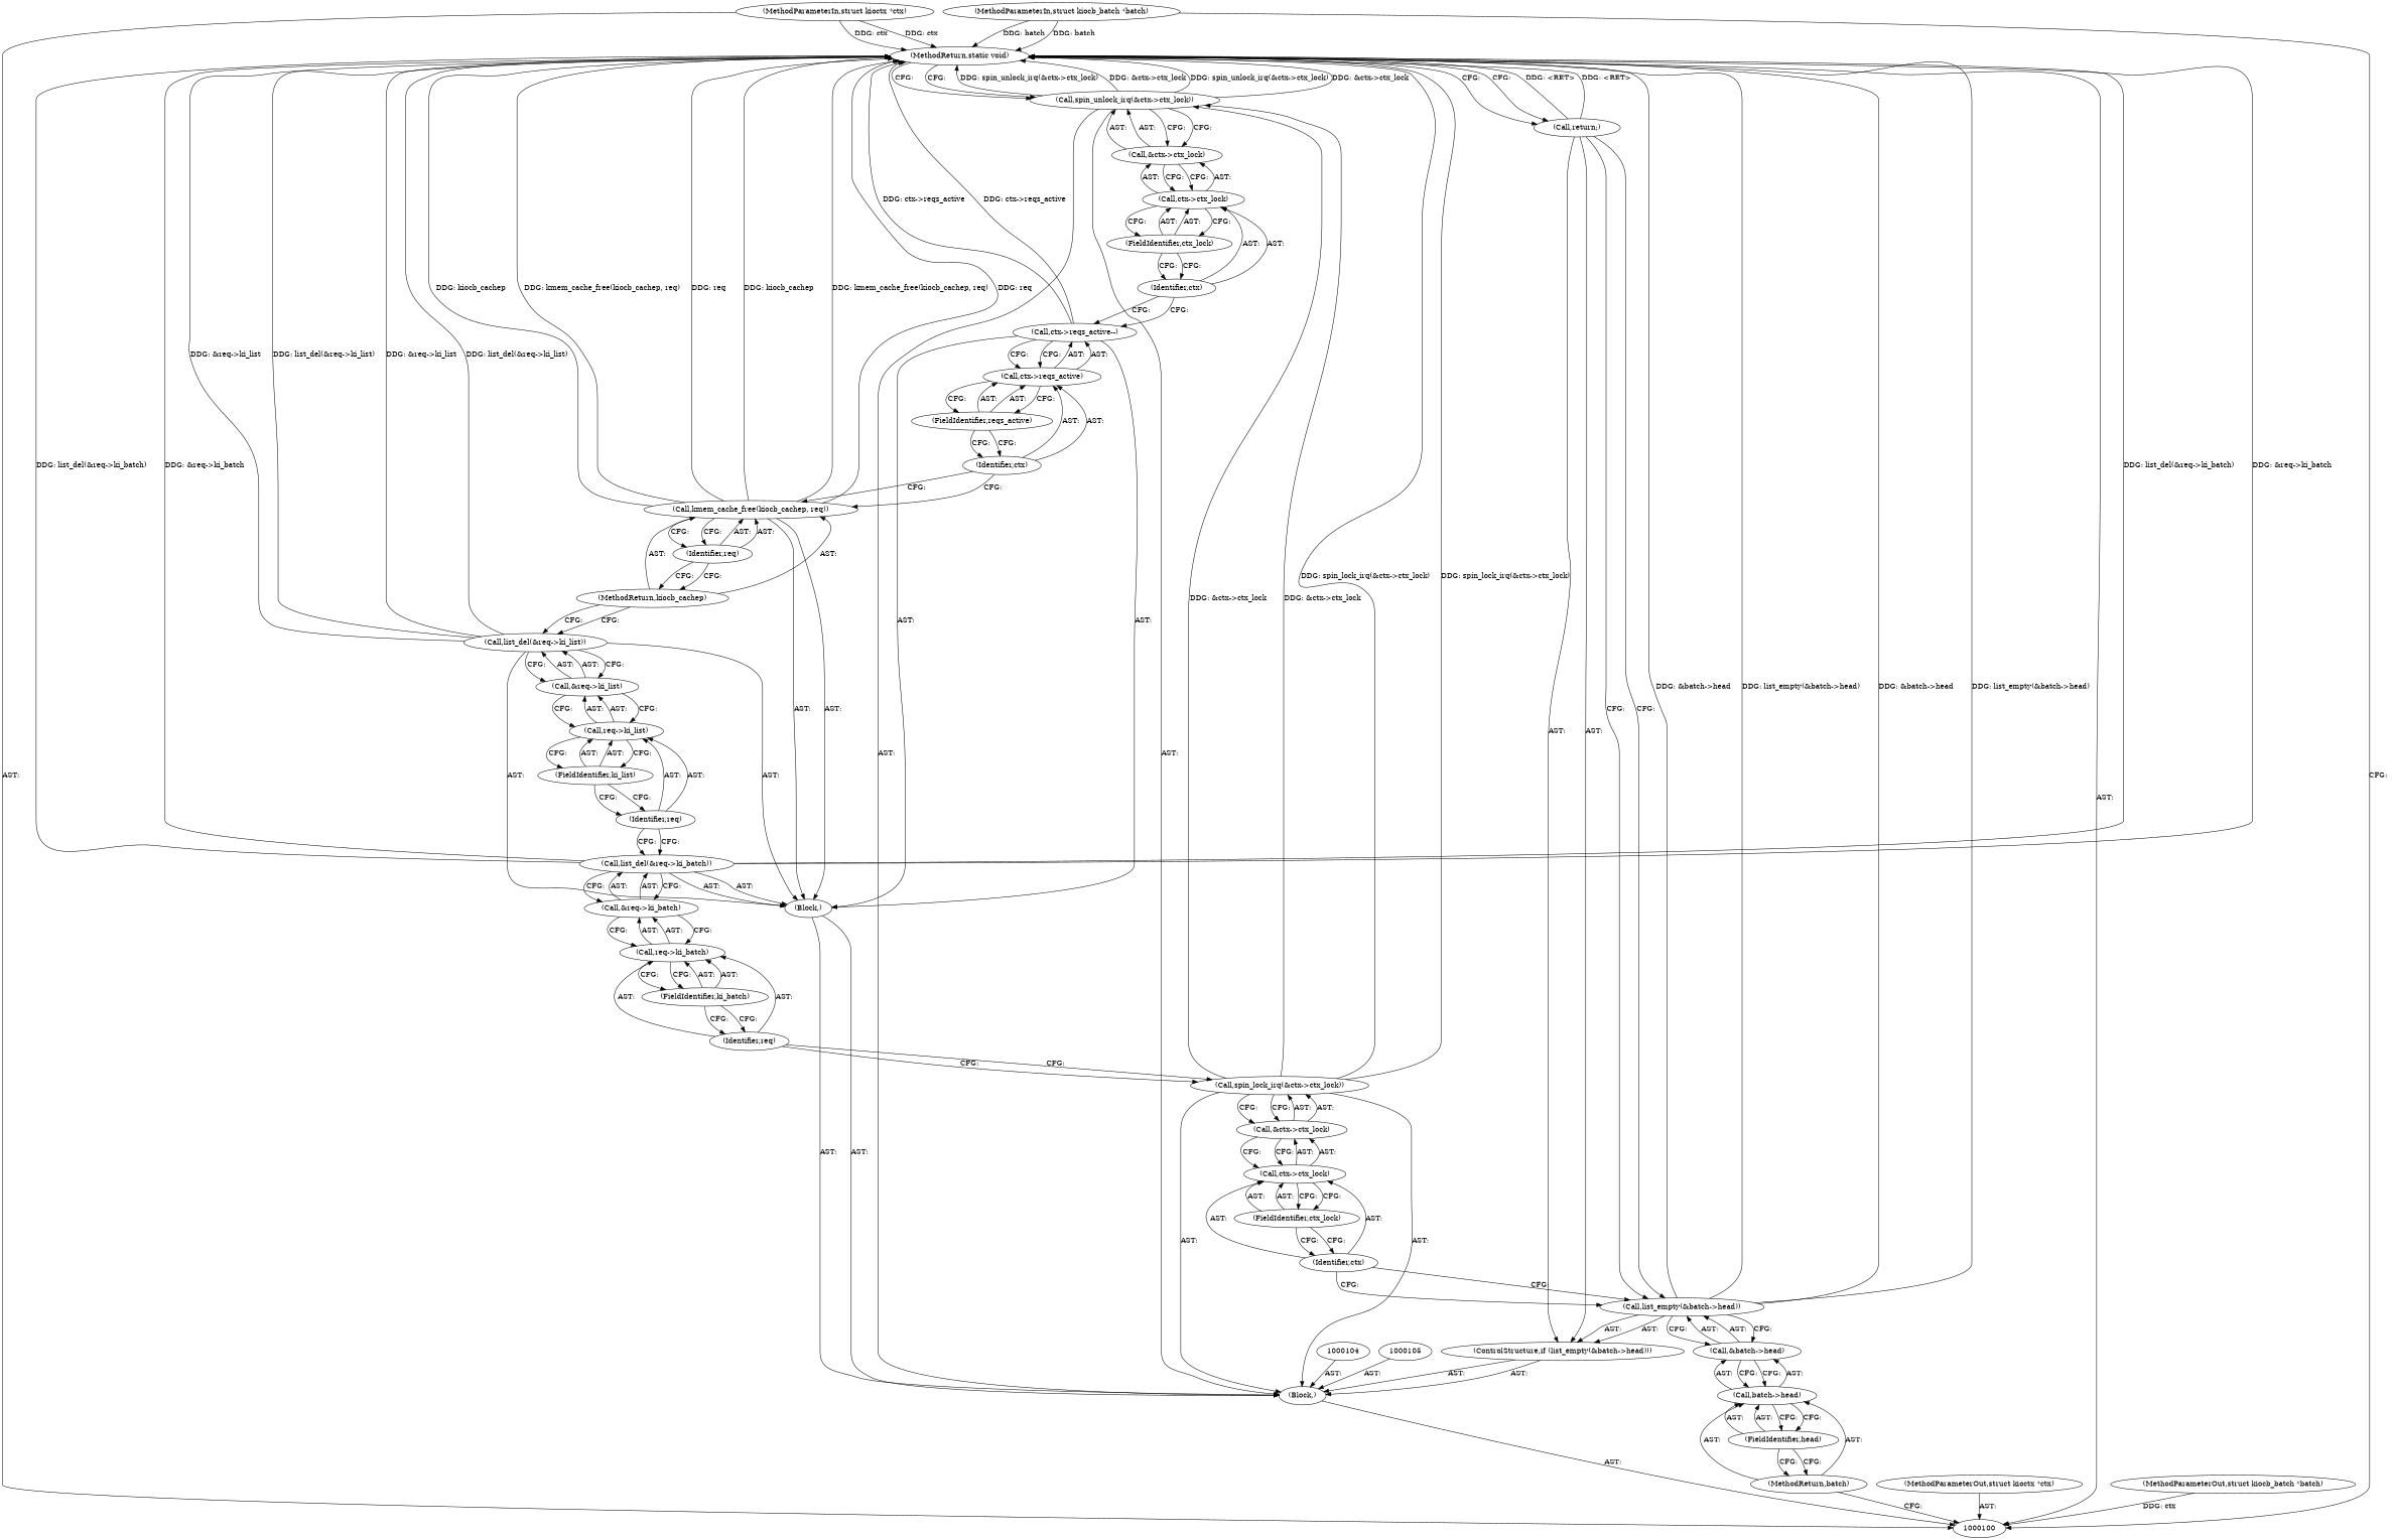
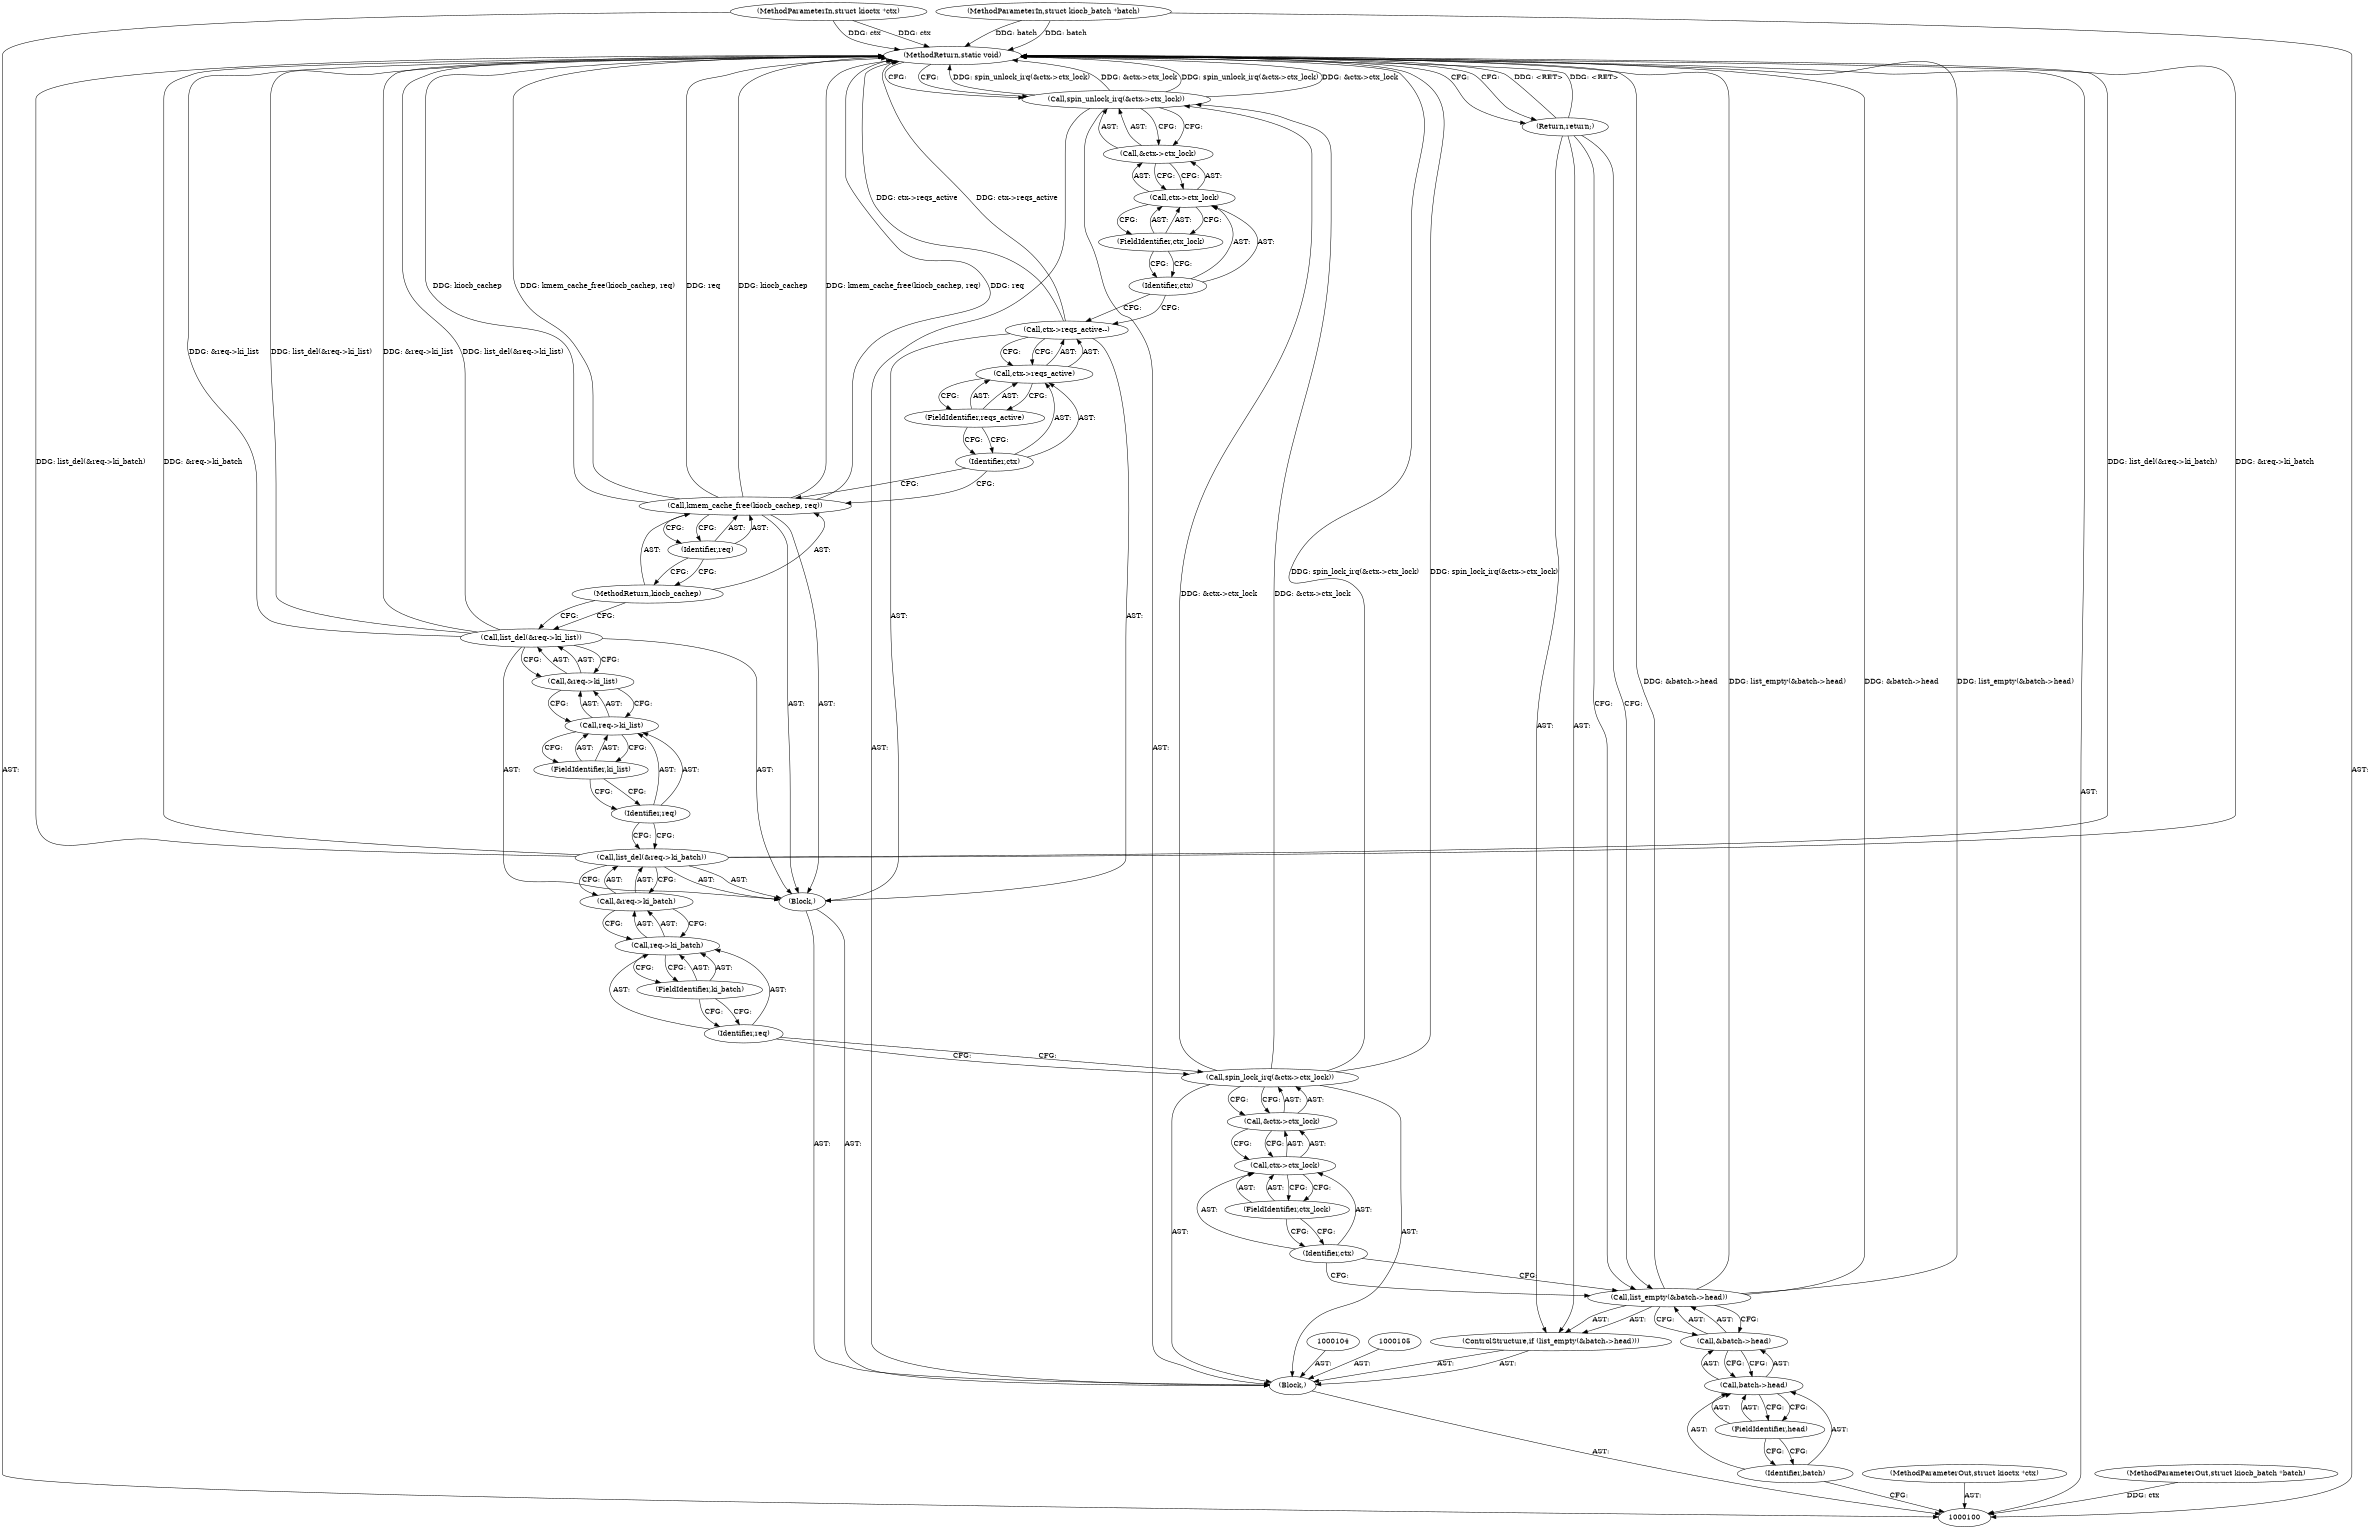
  digraph {
    n1 [label="(Block,)"]
    n2 [label="(Block,)"]
    1000100
    n4 [label="(Call,&req->ki_batch)"]
    n5 [label="(Call,req->ki_batch)"]
    n6 [label="(Call,list_del(&req->ki_batch))"]
    n7 [label="(FieldIdentifier,ki_batch)"]
    n8 [label="(MethodReturn,static void)"]
    n9 [label="(Identifier,req)"]
    n10 [label="(Call,spin_lock_irq(&ctx->ctx_lock))"]
    n11 [label="(Call,spin_unlock_irq(&ctx->ctx_lock))"]
    n12 [label="(Call,&ctx->ctx_lock)"]
-   n13 [label="(Call,return;)"]
+   n13 [label="(Return,return;)"]
    n14 [label="(Call,&req->ki_list)"]
    n15 [label="(Call,req->ki_list)"]
    n16 [label="(Call,list_del(&req->ki_list))"]
    n17 [label="(FieldIdentifier,ki_list)"]
    n18 [label="(Identifier,req)"]
    n19 [label="(MethodReturn,kiocb_cachep)"]
    n20 [label="(Call,kmem_cache_free(kiocb_cachep, req))"]
    n21 [label="(Identifier,req)"]
    n22 [label="(Call,ctx->reqs_active--)"]
    n23 [label="(Call,ctx->reqs_active)"]
    n24 [label="(FieldIdentifier,reqs_active)"]
    n25 [label="(Identifier,ctx)"]
    n26 [label="(Call,&ctx->ctx_lock)"]
    n27 [label="(Call,ctx->ctx_lock)"]
    n28 [label="(FieldIdentifier,ctx_lock)"]
    n29 [label="(Identifier,ctx)"]
    n30 [label="(ControlStructure,if (list_empty(&batch->head)))"]
    n31 [label="(Call,list_empty(&batch->head))"]
    n32 [label="(MethodParameterIn,struct kioctx *ctx)"]
    n33 [label="(MethodParameterOut,struct kioctx *ctx)"]
    n34 [label="(MethodParameterIn,struct kiocb_batch *batch)"]
    n35 [label="(MethodParameterOut,struct kiocb_batch *batch)"]
    n36 [label="(Call,&batch->head)"]
    n37 [label="(Call,batch->head)"]
    n38 [label="(FieldIdentifier,head)"]
-   n39 [label="(MethodReturn,batch)"]
+   n39 [label="(Identifier,batch)"]
    n40 [label="(Call,ctx->ctx_lock)"]
    n41 [label="(FieldIdentifier,ctx_lock)"]
    n42 [label="(Identifier,ctx)"]
    1000104
    1000105
    n1 -> n2 [label="AST: "]
    n1 -> n2 [label="AST: "]
    n2 -> 1000100 [label="AST: "]
    n4 -> n5 [label="CFG: "]
    n4 -> n5 [label="CFG: "]
    n4 -> n6 [label="AST: "]
    n4 -> n6 [label="AST: "]
    n5 -> n4 [label="AST: "]
    n5 -> n4 [label="AST: "]
    n5 -> n7 [label="CFG: "]
    n5 -> n7 [label="CFG: "]
    n6 -> n1 [label="AST: "]
    n6 -> n1 [label="AST: "]
    n6 -> n4 [label="CFG: "]
    n6 -> n4 [label="CFG: "]
    n6 -> n8 [label="DDG: list_del(&req->ki_batch)"]
    n6 -> n8 [label="DDG: &req->ki_batch"]
    n6 -> n8 [label="DDG: list_del(&req->ki_batch)"]
    n6 -> n8 [label="DDG: &req->ki_batch"]
    n7 -> n5 [label="AST: "]
    n7 -> n5 [label="AST: "]
    n7 -> n9 [label="CFG: "]
    n7 -> n9 [label="CFG: "]
    n8 -> 1000100 [label="AST: "]
    n8 -> n11 [label="CFG: "]
    n8 -> n11 [label="CFG: "]
    n8 -> n13 [label="CFG: "]
    n8 -> n13 [label="CFG: "]
    n9 -> n5 [label="AST: "]
    n9 -> n5 [label="AST: "]
    n9 -> n10 [label="CFG: "]
    n9 -> n10 [label="CFG: "]
    n10 -> n2 [label="AST: "]
    n10 -> n2 [label="AST: "]
    n10 -> n8 [label="DDG: spin_lock_irq(&ctx->ctx_lock)"]
    n10 -> n8 [label="DDG: spin_lock_irq(&ctx->ctx_lock)"]
    n10 -> n11 [label="DDG: &ctx->ctx_lock"]
    n10 -> n11 [label="DDG: &ctx->ctx_lock"]
    n10 -> n12 [label="CFG: "]
    n10 -> n12 [label="CFG: "]
    n11 -> n2 [label="AST: "]
    n11 -> n2 [label="AST: "]
    n11 -> n8 [label="DDG: spin_unlock_irq(&ctx->ctx_lock)"]
    n11 -> n8 [label="DDG: &ctx->ctx_lock"]
    n11 -> n8 [label="DDG: spin_unlock_irq(&ctx->ctx_lock)"]
    n11 -> n8 [label="DDG: &ctx->ctx_lock"]
    n11 -> n26 [label="CFG: "]
    n11 -> n26 [label="CFG: "]
    n12 -> n10 [label="AST: "]
    n12 -> n10 [label="AST: "]
    n12 -> n40 [label="CFG: "]
    n12 -> n40 [label="CFG: "]
    n13 -> n8 [label="DDG: <RET>"]
    n13 -> n8 [label="DDG: <RET>"]
    n13 -> n30 [label="AST: "]
    n13 -> n30 [label="AST: "]
    n13 -> n31 [label="CFG: "]
    n13 -> n31 [label="CFG: "]
    n14 -> n15 [label="CFG: "]
    n14 -> n15 [label="CFG: "]
    n14 -> n16 [label="AST: "]
    n14 -> n16 [label="AST: "]
    n15 -> n14 [label="AST: "]
    n15 -> n14 [label="AST: "]
    n15 -> n17 [label="CFG: "]
    n15 -> n17 [label="CFG: "]
    n16 -> n1 [label="AST: "]
    n16 -> n1 [label="AST: "]
    n16 -> n8 [label="DDG: &req->ki_list"]
    n16 -> n8 [label="DDG: list_del(&req->ki_list)"]
    n16 -> n8 [label="DDG: &req->ki_list"]
    n16 -> n8 [label="DDG: list_del(&req->ki_list)"]
    n16 -> n14 [label="CFG: "]
    n16 -> n14 [label="CFG: "]
    n17 -> n15 [label="AST: "]
    n17 -> n15 [label="AST: "]
    n17 -> n18 [label="CFG: "]
    n17 -> n18 [label="CFG: "]
    n18 -> n6 [label="CFG: "]
    n18 -> n6 [label="CFG: "]
    n18 -> n15 [label="AST: "]
    n18 -> n15 [label="AST: "]
    n19 -> n16 [label="CFG: "]
    n19 -> n16 [label="CFG: "]
    n19 -> n20 [label="AST: "]
    n19 -> n20 [label="AST: "]
    n20 -> n1 [label="AST: "]
    n20 -> n1 [label="AST: "]
    n20 -> n8 [label="DDG: kiocb_cachep"]
    n20 -> n8 [label="DDG: kmem_cache_free(kiocb_cachep, req)"]
    n20 -> n8 [label="DDG: req"]
    n20 -> n8 [label="DDG: kiocb_cachep"]
    n20 -> n8 [label="DDG: kmem_cache_free(kiocb_cachep, req)"]
    n20 -> n8 [label="DDG: req"]
    n20 -> n21 [label="CFG: "]
    n20 -> n21 [label="CFG: "]
    n21 -> n19 [label="CFG: "]
    n21 -> n19 [label="CFG: "]
    n21 -> n20 [label="AST: "]
    n21 -> n20 [label="AST: "]
    n22 -> n1 [label="AST: "]
    n22 -> n1 [label="AST: "]
    n22 -> n8 [label="DDG: ctx->reqs_active"]
    n22 -> n8 [label="DDG: ctx->reqs_active"]
    n22 -> n23 [label="CFG: "]
    n22 -> n23 [label="CFG: "]
    n23 -> n22 [label="AST: "]
    n23 -> n22 [label="AST: "]
    n23 -> n24 [label="CFG: "]
    n23 -> n24 [label="CFG: "]
    n24 -> n23 [label="AST: "]
    n24 -> n23 [label="AST: "]
    n24 -> n25 [label="CFG: "]
    n24 -> n25 [label="CFG: "]
    n25 -> n20 [label="CFG: "]
    n25 -> n20 [label="CFG: "]
    n25 -> n23 [label="AST: "]
    n25 -> n23 [label="AST: "]
    n26 -> n11 [label="AST: "]
    n26 -> n11 [label="AST: "]
    n26 -> n27 [label="CFG: "]
    n26 -> n27 [label="CFG: "]
    n27 -> n26 [label="AST: "]
    n27 -> n26 [label="AST: "]
    n27 -> n28 [label="CFG: "]
    n27 -> n28 [label="CFG: "]
    n28 -> n27 [label="AST: "]
    n28 -> n27 [label="AST: "]
    n28 -> n29 [label="CFG: "]
    n28 -> n29 [label="CFG: "]
    n29 -> n22 [label="CFG: "]
    n29 -> n22 [label="CFG: "]
    n29 -> n27 [label="AST: "]
    n29 -> n27 [label="AST: "]
    n30 -> n2 [label="AST: "]
    n30 -> n2 [label="AST: "]
    n31 -> n8 [label="DDG: &batch->head"]
    n31 -> n8 [label="DDG: list_empty(&batch->head)"]
    n31 -> n8 [label="DDG: &batch->head"]
    n31 -> n8 [label="DDG: list_empty(&batch->head)"]
    n31 -> n30 [label="AST: "]
    n31 -> n30 [label="AST: "]
    n31 -> n36 [label="CFG: "]
    n31 -> n36 [label="CFG: "]
    n32 -> 1000100 [label="AST: "]
    n32 -> n8 [label="DDG: ctx"]
    n32 -> n8 [label="DDG: ctx"]
    n33 -> 1000100 [label="AST: "]
-   n34 -> 1000100 [label="CFG: "]
+   n34 -> 1000100 [label="AST: "]
    n34 -> n8 [label="DDG: batch"]
    n34 -> n8 [label="DDG: batch"]
    n35 -> 1000100 [label="DDG: ctx"]
    n36 -> n31 [label="AST: "]
    n36 -> n31 [label="AST: "]
    n36 -> n37 [label="CFG: "]
    n36 -> n37 [label="CFG: "]
    n37 -> n36 [label="AST: "]
    n37 -> n36 [label="AST: "]
    n37 -> n38 [label="CFG: "]
    n37 -> n38 [label="CFG: "]
    n38 -> n37 [label="AST: "]
    n38 -> n37 [label="AST: "]
    n38 -> n39 [label="CFG: "]
    n38 -> n39 [label="CFG: "]
    n39 -> 1000100 [label="CFG: "]
    n39 -> n37 [label="AST: "]
    n39 -> n37 [label="AST: "]
    n40 -> n12 [label="AST: "]
    n40 -> n12 [label="AST: "]
    n40 -> n41 [label="CFG: "]
    n40 -> n41 [label="CFG: "]
    n41 -> n40 [label="AST: "]
    n41 -> n40 [label="AST: "]
    n41 -> n42 [label="CFG: "]
    n41 -> n42 [label="CFG: "]
    n42 -> n31 [label="CFG: "]
    n42 -> n31 [label="CFG: "]
    n42 -> n40 [label="AST: "]
    n42 -> n40 [label="AST: "]
    1000104 -> n2 [label="AST: "]
    1000105 -> n2 [label="AST: "]
  }
